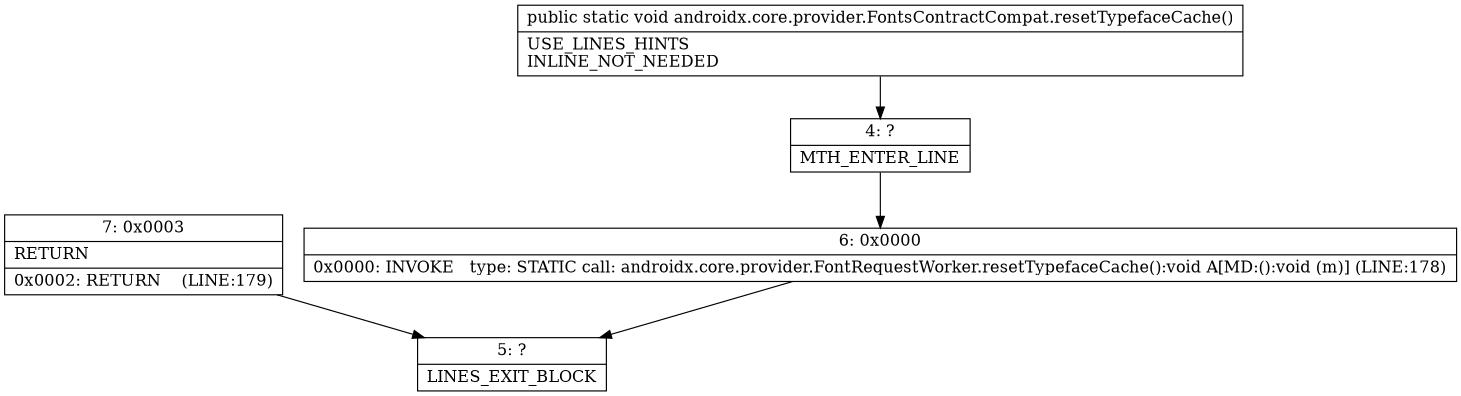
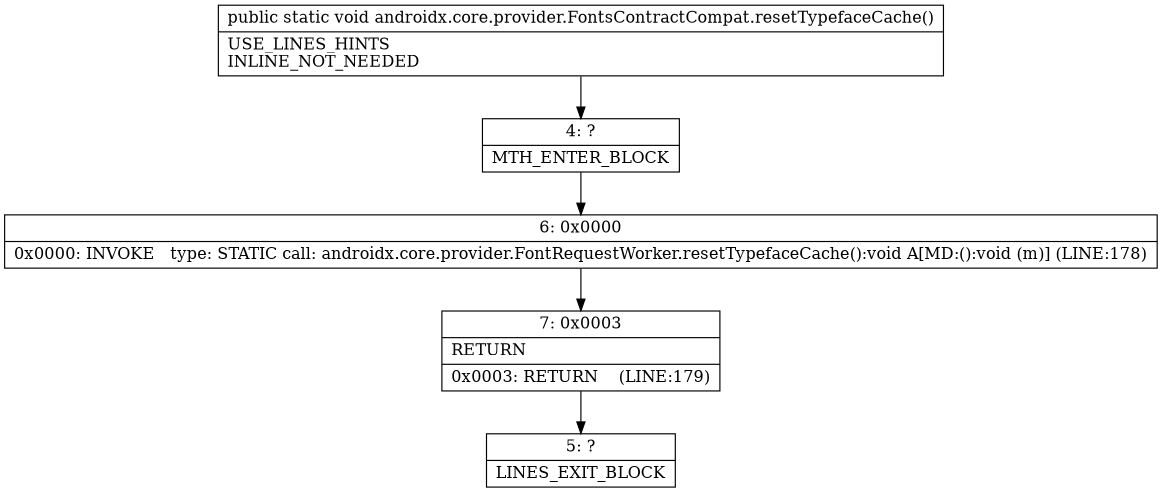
  digraph {
    node [shape=record]
-   n1 [label="{4\:\ ?|MTH_ENTER_LINE\l}"]
+   n1 [label="{4\:\ ?|MTH_ENTER_BLOCK\l}"]
    n2 [label="{6\:\ 0x0000|0x0000: INVOKE   type: STATIC call: androidx.core.provider.FontRequestWorker.resetTypefaceCache():void A[MD:():void (m)] (LINE:178)\l}"]
-   n3 [label="{7\:\ 0x0003|RETURN\l|0x0002: RETURN    (LINE:179)\l}"]
+   n3 [label="{7\:\ 0x0003|RETURN\l|0x0003: RETURN    (LINE:179)\l}"]
    n4 [label="{5\:\ ?|LINES_EXIT_BLOCK\l}"]
    n5 [label="{public static void androidx.core.provider.FontsContractCompat.resetTypefaceCache()  | USE_LINES_HINTS\lINLINE_NOT_NEEDED\l}"]
    n1 -> n2
-   n2 -> n4
+   n2 -> n3
    n3 -> n4
    n5 -> n1
  }
